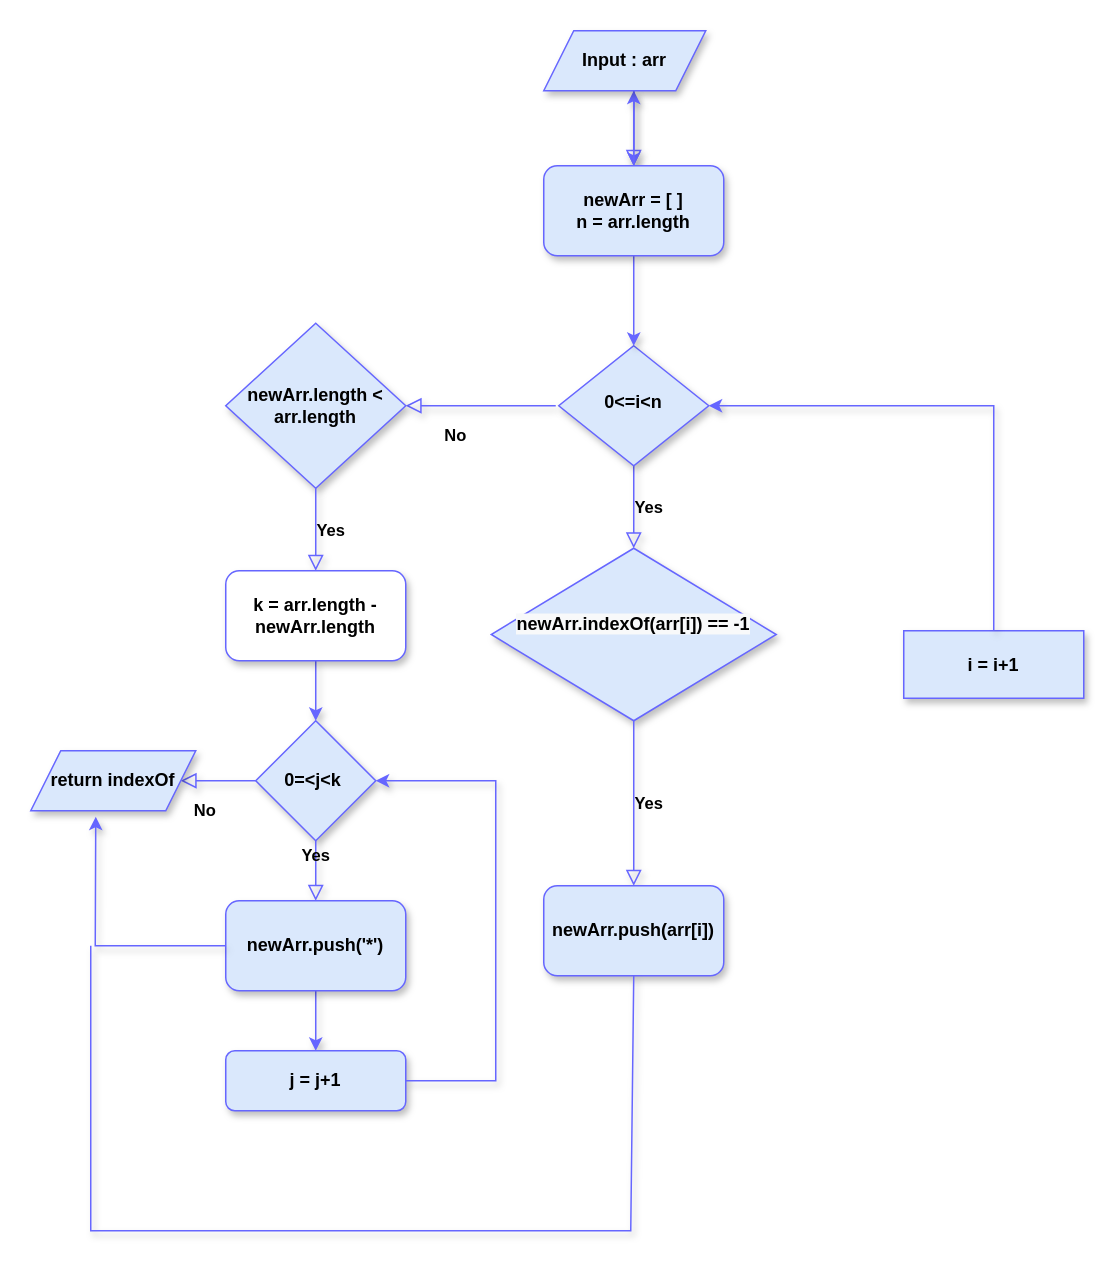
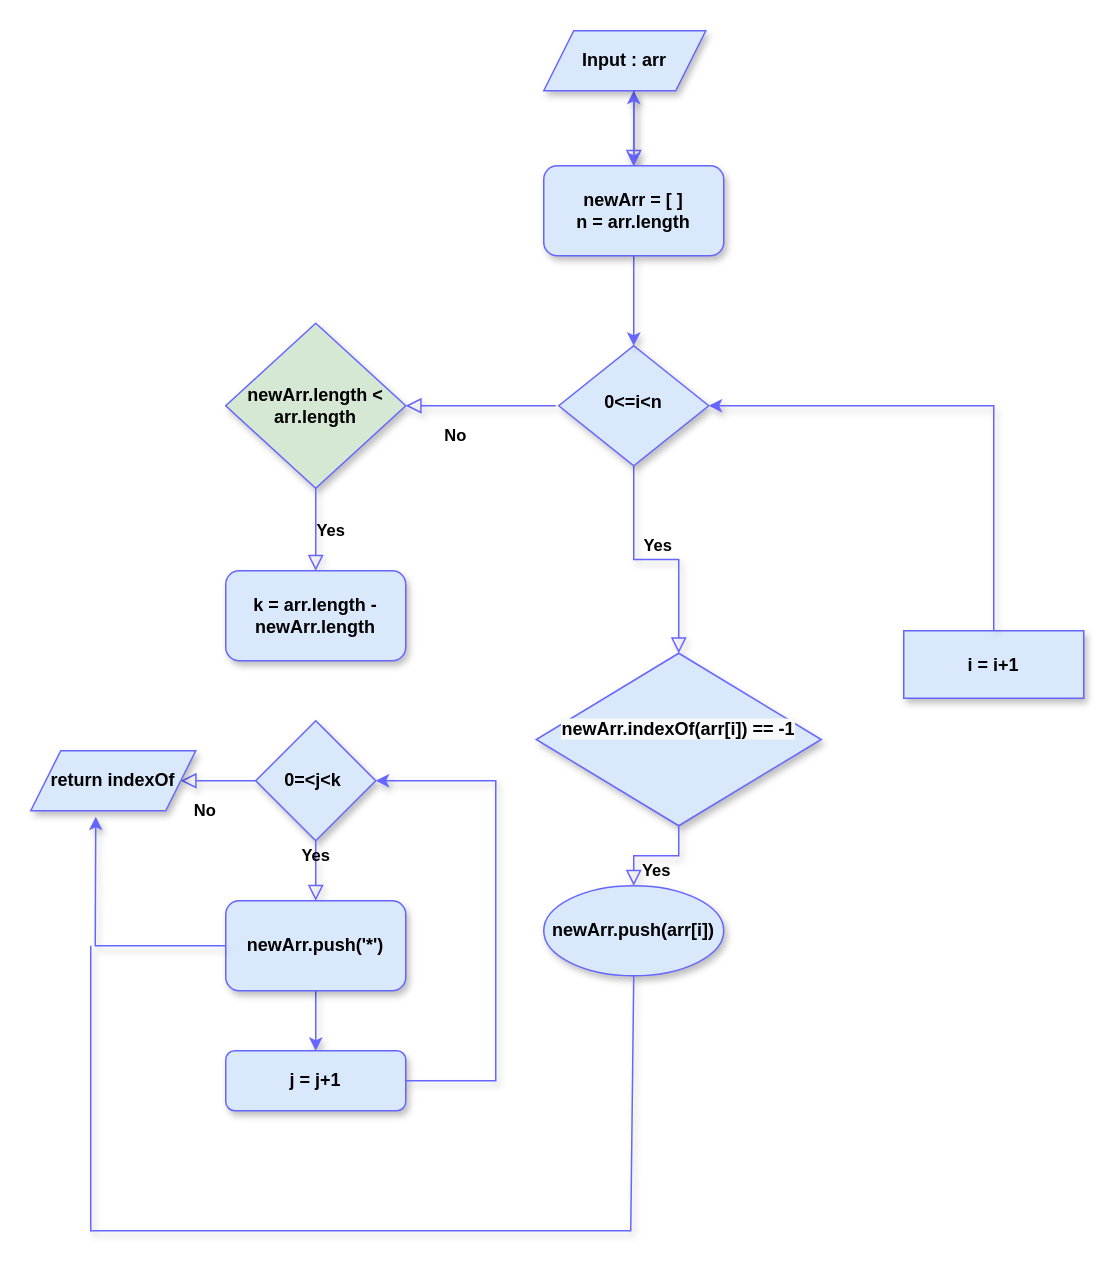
  <mxCell id="0" />
  <mxCell id="1" parent="0" />
  <mxCell id="2" value="" style="rounded=0;html=1;jettySize=auto;orthogonalLoop=1;fontSize=11;endArrow=block;endFill=0;endSize=8;strokeWidth=1;shadow=1;labelBackgroundColor=none;edgeStyle=orthogonalEdgeStyle;fontStyle=1;fillColor=#dae8fc;strokeColor=#6666FF;sketch=0;fontFamily=Helvetica;" parent="1" edge="1"><mxGeometry relative="1" as="geometry"><mxPoint x="422" y="60" as="sourcePoint" /><mxPoint x="422" y="110" as="targetPoint" /></mxGeometry></mxCell>
  <mxCell id="3" value="" style="edgeStyle=orthogonalEdgeStyle;rounded=0;orthogonalLoop=1;jettySize=auto;html=1;fontStyle=1;fillColor=#dae8fc;strokeColor=#6666FF;sketch=0;shadow=1;fontFamily=Helvetica;" edge="1" parent="1"><mxGeometry relative="1" as="geometry"><mxPoint x="422" y="60" as="sourcePoint" /><mxPoint x="422" y="110" as="targetPoint" /></mxGeometry></mxCell>
  <mxCell id="4" value="" style="edgeStyle=orthogonalEdgeStyle;rounded=0;orthogonalLoop=1;jettySize=auto;html=1;fontStyle=1;fillColor=#dae8fc;strokeColor=#6666FF;sketch=0;shadow=1;fontFamily=Helvetica;" edge="1" parent="1"><mxGeometry relative="1" as="geometry"><mxPoint x="422" y="110" as="sourcePoint" /><mxPoint x="422" y="60" as="targetPoint" /></mxGeometry></mxCell>
  <mxCell id="5" value="Yes" style="edgeStyle=orthogonalEdgeStyle;rounded=0;html=1;jettySize=auto;orthogonalLoop=1;fontSize=11;endArrow=block;endFill=0;endSize=8;strokeWidth=1;shadow=1;labelBackgroundColor=none;entryX=0.5;entryY=0;entryDx=0;entryDy=0;fontStyle=1;fillColor=#dae8fc;strokeColor=#6666FF;sketch=0;fontFamily=Helvetica;" parent="1" source="6" target="9" edge="1"><mxGeometry y="10" relative="1" as="geometry"><mxPoint as="offset" /><mxPoint x="522" y="270" as="targetPoint" /></mxGeometry></mxCell>
  <mxCell id="6" value="0&amp;lt;=i&amp;lt;n" style="rhombus;whiteSpace=wrap;html=1;shadow=1;fontFamily=Helvetica;fontSize=12;align=center;strokeWidth=1;spacing=6;spacingTop=-4;fontStyle=1;fillColor=#dae8fc;strokeColor=#6666FF;sketch=0;" parent="1" vertex="1"><mxGeometry x="372" y="230" width="100" height="80" as="geometry" /></mxCell>
  <mxCell id="7" value="" style="edgeStyle=orthogonalEdgeStyle;rounded=0;orthogonalLoop=1;jettySize=auto;html=1;fontStyle=1;fillColor=#dae8fc;strokeColor=#6666FF;sketch=0;shadow=1;fontFamily=Helvetica;" edge="1" parent="1" source="8" target="6"><mxGeometry relative="1" as="geometry" /></mxCell>
  <mxCell id="8" value="newArr =&amp;nbsp;[ ]&lt;br&gt;n = arr.length" style="rounded=1;whiteSpace=wrap;html=1;fontStyle=1;fillColor=#dae8fc;strokeColor=#6666FF;sketch=0;shadow=1;fontFamily=Helvetica;" vertex="1" parent="1"><mxGeometry x="362" y="110" width="120" height="60" as="geometry" /></mxCell>
- <mxCell id="9" value="&#10;&lt;span style=&quot;color: rgb(0, 0, 0); font-size: 12px; font-style: normal; font-variant-ligatures: normal; font-variant-caps: normal; letter-spacing: normal; orphans: 2; text-align: center; text-indent: 0px; text-transform: none; widows: 2; word-spacing: 0px; -webkit-text-stroke-width: 0px; background-color: rgb(248, 249, 250); text-decoration-thickness: initial; text-decoration-style: initial; text-decoration-color: initial; float: none; display: inline !important;&quot;&gt;newArr.indexOf(arr[i]) == -1&lt;/span&gt;&#10;&#10;" style="rhombus;whiteSpace=wrap;html=1;fontStyle=1;fillColor=#dae8fc;strokeColor=#6666FF;sketch=0;shadow=1;fontFamily=Helvetica;" vertex="1" parent="1"><mxGeometry x="327" y="365" width="190" height="115" as="geometry" /></mxCell>
+ <mxCell id="9" value="&#10;&lt;span style=&quot;color: rgb(0, 0, 0); font-size: 12px; font-style: normal; font-variant-ligatures: normal; font-variant-caps: normal; letter-spacing: normal; orphans: 2; text-align: center; text-indent: 0px; text-transform: none; widows: 2; word-spacing: 0px; -webkit-text-stroke-width: 0px; background-color: rgb(248, 249, 250); text-decoration-thickness: initial; text-decoration-style: initial; text-decoration-color: initial; float: none; display: inline !important;&quot;&gt;newArr.indexOf(arr[i]) == -1&lt;/span&gt;&#10;&#10;" style="rhombus;whiteSpace=wrap;html=1;fontStyle=1;fillColor=#dae8fc;strokeColor=#6666FF;sketch=0;shadow=1;fontFamily=Helvetica;" vertex="1" parent="1"><mxGeometry x="357" y="435" width="190" height="115" as="geometry" /></mxCell>
  <mxCell id="10" value="Yes" style="edgeStyle=orthogonalEdgeStyle;rounded=0;html=1;jettySize=auto;orthogonalLoop=1;fontSize=11;endArrow=block;endFill=0;endSize=8;strokeWidth=1;shadow=1;labelBackgroundColor=none;exitX=0.5;exitY=1;exitDx=0;exitDy=0;fontStyle=1;fillColor=#dae8fc;strokeColor=#6666FF;sketch=0;fontFamily=Helvetica;" edge="1" parent="1" source="9" target="11"><mxGeometry y="10" relative="1" as="geometry"><mxPoint as="offset" /><mxPoint x="432" y="320" as="sourcePoint" /><mxPoint x="422" y="590" as="targetPoint" /></mxGeometry></mxCell>
- <mxCell id="11" value="newArr.push(arr[i])" style="rounded=1;whiteSpace=wrap;html=1;fontStyle=1;fillColor=#dae8fc;strokeColor=#6666FF;sketch=0;shadow=1;fontFamily=Helvetica;" vertex="1" parent="1"><mxGeometry x="362" y="590" width="120" height="60" as="geometry" /></mxCell>
+ <mxCell id="11" value="newArr.push(arr[i])" style="ellipse;whiteSpace=wrap;html=1;fontStyle=1;fillColor=#dae8fc;strokeColor=#6666FF;sketch=0;shadow=1;fontFamily=Helvetica;" vertex="1" parent="1"><mxGeometry x="362" y="590" width="120" height="60" as="geometry" /></mxCell>
  <mxCell id="12" value="i = i+1" style="rounded=0;whiteSpace=wrap;html=1;fontStyle=1;fillColor=#dae8fc;strokeColor=#6666FF;sketch=0;shadow=1;fontFamily=Helvetica;" vertex="1" parent="1"><mxGeometry x="602" y="420" width="120" height="45" as="geometry" /></mxCell>
  <mxCell id="13" value="" style="endArrow=classic;html=1;rounded=0;entryX=1;entryY=0.5;entryDx=0;entryDy=0;fontStyle=1;fillColor=#dae8fc;strokeColor=#6666FF;sketch=0;shadow=1;fontFamily=Helvetica;" edge="1" parent="1" target="6"><mxGeometry width="50" height="50" relative="1" as="geometry"><mxPoint x="662" y="420" as="sourcePoint" /><mxPoint x="522" y="360" as="targetPoint" /><Array as="points"><mxPoint x="662" y="270" /></Array></mxGeometry></mxCell>
  <mxCell id="14" value="No" style="rounded=0;html=1;jettySize=auto;orthogonalLoop=1;fontSize=11;endArrow=block;endFill=0;endSize=8;strokeWidth=1;shadow=1;labelBackgroundColor=none;edgeStyle=orthogonalEdgeStyle;fillColor=#dae8fc;strokeColor=#6666FF;sketch=0;fontFamily=Helvetica;fontStyle=1" edge="1" parent="1"><mxGeometry x="0.333" y="20" relative="1" as="geometry"><mxPoint as="offset" /><mxPoint x="370" y="270" as="sourcePoint" /><mxPoint x="270" y="270" as="targetPoint" /></mxGeometry></mxCell>
- <mxCell id="15" value="newArr.length &amp;lt; arr.length" style="rhombus;whiteSpace=wrap;html=1;fillColor=#dae8fc;strokeColor=#6666FF;sketch=0;shadow=1;fontFamily=Helvetica;fontStyle=1" vertex="1" parent="1"><mxGeometry x="150" y="215" width="120" height="110" as="geometry" /></mxCell>
+ <mxCell id="15" value="newArr.length &amp;lt; arr.length" style="rhombus;whiteSpace=wrap;html=1;fillColor=#d5e8d4;strokeColor=#6666FF;sketch=0;shadow=1;fontFamily=Helvetica;fontStyle=1;" vertex="1" parent="1"><mxGeometry x="150" y="215" width="120" height="110" as="geometry" /></mxCell>
  <mxCell id="16" value="Yes" style="edgeStyle=orthogonalEdgeStyle;rounded=0;html=1;jettySize=auto;orthogonalLoop=1;fontSize=11;endArrow=block;endFill=0;endSize=8;strokeWidth=1;shadow=1;labelBackgroundColor=none;exitX=0.5;exitY=1;exitDx=0;exitDy=0;fillColor=#dae8fc;strokeColor=#6666FF;sketch=0;fontFamily=Helvetica;fontStyle=1" edge="1" parent="1" source="15"><mxGeometry y="10" relative="1" as="geometry"><mxPoint as="offset" /><mxPoint x="190" y="310" as="sourcePoint" /><mxPoint x="210" y="380" as="targetPoint" /></mxGeometry></mxCell>
- <mxCell id="17" value="" style="edgeStyle=orthogonalEdgeStyle;rounded=0;orthogonalLoop=1;jettySize=auto;html=1;fillColor=#dae8fc;strokeColor=#6666FF;sketch=0;shadow=1;fontFamily=Helvetica;fontStyle=1" edge="1" parent="1" source="18" target="19"><mxGeometry relative="1" as="geometry" /></mxCell>
- <mxCell id="18" value="k = arr.length - newArr.length" style="rounded=1;whiteSpace=wrap;html=1;fillColor=#ffffff;strokeColor=#6666FF;sketch=0;shadow=1;fontFamily=Helvetica;fontStyle=1;" vertex="1" parent="1"><mxGeometry x="150" y="380" width="120" height="60" as="geometry" /></mxCell>
+ <mxCell id="18" value="k = arr.length - newArr.length" style="rounded=1;whiteSpace=wrap;html=1;fillColor=#dae8fc;strokeColor=#6666FF;sketch=0;shadow=1;fontFamily=Helvetica;fontStyle=1" vertex="1" parent="1"><mxGeometry x="150" y="380" width="120" height="60" as="geometry" /></mxCell>
  <mxCell id="19" value="0=&amp;lt;j&amp;lt;k&amp;nbsp;" style="rhombus;whiteSpace=wrap;html=1;rounded=0;sketch=0;fillColor=#dae8fc;strokeColor=#6666FF;shadow=1;fontFamily=Helvetica;fontStyle=1" vertex="1" parent="1"><mxGeometry x="170" y="480" width="80" height="80" as="geometry" /></mxCell>
  <mxCell id="20" value="Yes" style="edgeStyle=orthogonalEdgeStyle;rounded=0;html=1;jettySize=auto;orthogonalLoop=1;fontSize=11;endArrow=block;endFill=0;endSize=8;strokeWidth=1;shadow=1;labelBackgroundColor=none;exitX=0.5;exitY=1;exitDx=0;exitDy=0;fillColor=#dae8fc;strokeColor=#6666FF;sketch=0;fontFamily=Helvetica;fontStyle=1" edge="1" parent="1" source="19"><mxGeometry y="10" relative="1" as="geometry"><mxPoint as="offset" /><mxPoint x="200" y="320" as="sourcePoint" /><mxPoint x="210" y="600" as="targetPoint" /></mxGeometry></mxCell>
  <mxCell id="21" value="" style="edgeStyle=orthogonalEdgeStyle;rounded=0;orthogonalLoop=1;jettySize=auto;html=1;fillColor=#dae8fc;strokeColor=#6666FF;sketch=0;shadow=1;fontFamily=Helvetica;fontStyle=1" edge="1" parent="1" source="22"><mxGeometry relative="1" as="geometry"><mxPoint x="210" y="700" as="targetPoint" /></mxGeometry></mxCell>
  <mxCell id="22" value="newArr.push('*')" style="rounded=1;whiteSpace=wrap;html=1;sketch=0;fillColor=#dae8fc;strokeColor=#6666FF;shadow=1;fontFamily=Helvetica;fontStyle=1" vertex="1" parent="1"><mxGeometry x="150" y="600" width="120" height="60" as="geometry" /></mxCell>
  <mxCell id="23" value="j = j+1" style="whiteSpace=wrap;html=1;rounded=1;sketch=0;fillColor=#dae8fc;strokeColor=#6666FF;shadow=1;fontFamily=Helvetica;fontStyle=1" vertex="1" parent="1"><mxGeometry x="150" y="700" width="120" height="40" as="geometry" /></mxCell>
  <mxCell id="24" value="" style="endArrow=classic;html=1;rounded=0;exitX=1;exitY=0.5;exitDx=0;exitDy=0;entryX=1;entryY=0.5;entryDx=0;entryDy=0;fillColor=#dae8fc;strokeColor=#6666FF;sketch=0;shadow=1;fontFamily=Helvetica;fontStyle=1" edge="1" parent="1" source="23" target="19"><mxGeometry width="50" height="50" relative="1" as="geometry"><mxPoint x="350" y="620" as="sourcePoint" /><mxPoint x="400" y="570" as="targetPoint" /><Array as="points"><mxPoint x="330" y="720" /><mxPoint x="330" y="520" /></Array></mxGeometry></mxCell>
  <mxCell id="25" value="No" style="rounded=0;html=1;jettySize=auto;orthogonalLoop=1;fontSize=11;endArrow=block;endFill=0;endSize=8;strokeWidth=1;shadow=1;labelBackgroundColor=none;edgeStyle=orthogonalEdgeStyle;exitX=0;exitY=0.5;exitDx=0;exitDy=0;fillColor=#dae8fc;strokeColor=#6666FF;sketch=0;fontFamily=Helvetica;fontStyle=1" edge="1" parent="1" source="19"><mxGeometry x="0.333" y="20" relative="1" as="geometry"><mxPoint as="offset" /><mxPoint x="190" y="310" as="sourcePoint" /><mxPoint x="120" y="520" as="targetPoint" /></mxGeometry></mxCell>
  <mxCell id="26" value="Input : arr" style="shape=parallelogram;perimeter=parallelogramPerimeter;whiteSpace=wrap;html=1;fixedSize=1;rounded=0;sketch=0;fillColor=#dae8fc;strokeColor=#6666FF;shadow=1;fontFamily=Helvetica;fontStyle=1" vertex="1" parent="1"><mxGeometry x="362" y="20" width="108" height="40" as="geometry" /></mxCell>
  <mxCell id="27" value="return indexOf" style="shape=parallelogram;perimeter=parallelogramPerimeter;whiteSpace=wrap;html=1;fixedSize=1;rounded=0;sketch=0;fillColor=#dae8fc;strokeColor=#6666FF;shadow=1;fontFamily=Helvetica;fontStyle=1" vertex="1" parent="1"><mxGeometry x="20" y="500" width="110" height="40" as="geometry" /></mxCell>
  <mxCell id="28" value="" style="endArrow=classic;html=1;rounded=0;exitX=0;exitY=0.5;exitDx=0;exitDy=0;entryX=0.394;entryY=1.1;entryDx=0;entryDy=0;entryPerimeter=0;fillColor=#dae8fc;strokeColor=#6666FF;sketch=0;shadow=1;fontFamily=Helvetica;fontStyle=1" edge="1" parent="1" source="22" target="27"><mxGeometry width="50" height="50" relative="1" as="geometry"><mxPoint x="230" y="560" as="sourcePoint" /><mxPoint x="280" y="510" as="targetPoint" /><Array as="points"><mxPoint x="63" y="630" /></Array></mxGeometry></mxCell>
  <mxCell id="29" value="" style="endArrow=none;html=1;rounded=0;exitX=0.5;exitY=1;exitDx=0;exitDy=0;fillColor=#dae8fc;strokeColor=#6666FF;sketch=0;shadow=1;fontFamily=Helvetica;fontStyle=1" edge="1" parent="1" source="11"><mxGeometry width="50" height="50" relative="1" as="geometry"><mxPoint x="230" y="660" as="sourcePoint" /><mxPoint x="60" y="630" as="targetPoint" /><Array as="points"><mxPoint x="420" y="820" /><mxPoint x="60" y="820" /></Array></mxGeometry></mxCell>
